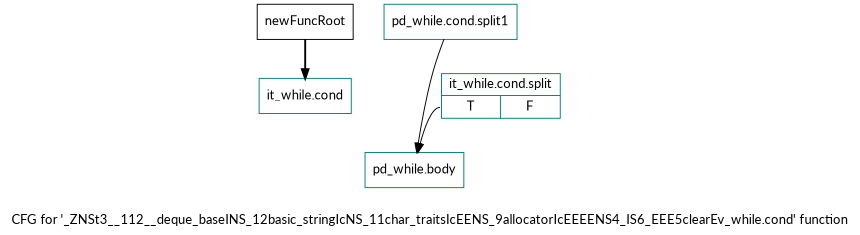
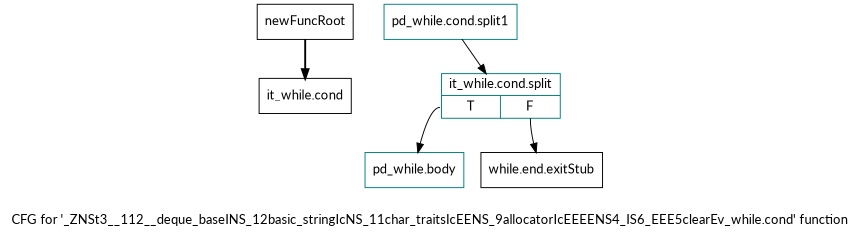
  digraph {
    fontname=Lato
    label="CFG for '_ZNSt3__112__deque_baseINS_12basic_stringIcNS_11char_traitsIcEENS_9allocatorIcEEEENS4_IS6_EEE5clearEv_while.cond' function"
    node [color=black fontname=Lato shape=record]
    edge [fontname=Lato style=solid]
    n1 [label="{newFuncRoot}"]
-   n2 [color=teal label="{it_while.cond}"]
+   n2 [label="{it_while.cond}"]
    n3 [color=teal label="{pd_while.cond.split1}"]
    n4 [color=teal label="{it_while.cond.split|{<s0>T|<s1>F}}"]
+   n5 [label="{while.end.exitStub}"]
    n6 [color=teal label="{pd_while.body}"]
    n1 -> n2 [style=bold]
-   n3 -> n6
+   n3 -> n4
+   n4 -> n5 [tailport=s1]
    n4 -> n6 [tailport=s0]
  }
